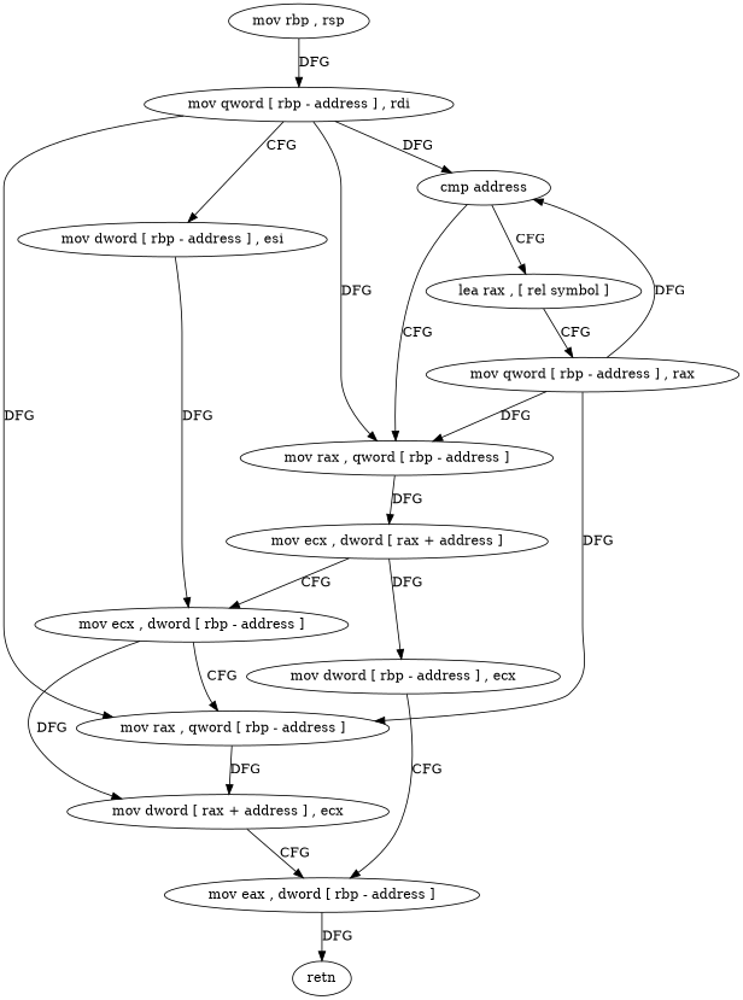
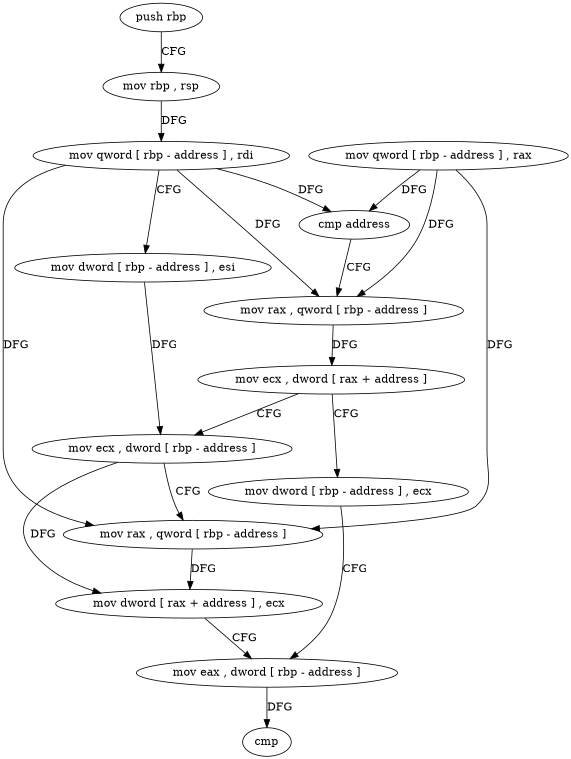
  digraph {
+   n1 [label="push rbp"]
    n2 [label="mov rbp , rsp"]
    n3 [label="mov qword [ rbp - address ] , rdi"]
    n4 [label="mov dword [ rbp - address ] , esi"]
    n5 [label="cmp address"]
    n6 [label="mov rax , qword [ rbp - address ]"]
    n7 [label="mov rax , qword [ rbp - address ]"]
    n8 [label="mov ecx , dword [ rbp - address ]"]
-   n9 [label="lea rax , [ rel symbol ]"]
    n10 [label="mov ecx , dword [ rax + address ]"]
    n11 [label="mov dword [ rax + address ] , ecx"]
    n12 [label="mov qword [ rbp - address ] , rax"]
    n13 [label="mov dword [ rbp - address ] , ecx"]
    n14 [label="mov eax , dword [ rbp - address ]"]
-   n15 [label=retn]
+   n15 [label=cmp]
+   n1 -> n2 [label=CFG]
    n2 -> n3 [label=DFG]
    n3 -> n4 [label=CFG]
    n3 -> n5 [label=DFG]
    n3 -> n6 [label=DFG]
    n3 -> n7 [label=DFG]
    n4 -> n8 [label=DFG]
    n5 -> n6 [label=CFG]
-   n5 -> n9 [label=CFG]
    n6 -> n10 [label=DFG]
    n7 -> n11 [label=DFG]
    n8 -> n7 [label=CFG]
    n8 -> n11 [label=DFG]
-   n9 -> n12 [label=CFG]
    n10 -> n8 [label=CFG]
-   n10 -> n13 [label=DFG]
+   n10 -> n13 [label=CFG]
    n11 -> n14 [label=CFG]
    n12 -> n5 [label=DFG]
    n12 -> n6 [label=DFG]
    n12 -> n7 [label=DFG]
    n13 -> n14 [label=CFG]
    n14 -> n15 [label=DFG]
  }
